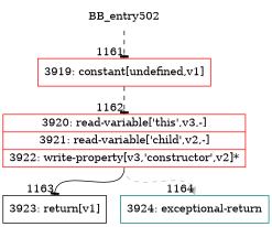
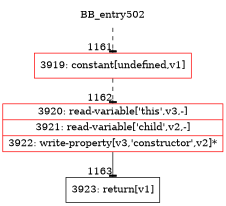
  digraph {
    rankdir=TD
    node [color=red shape=record]
    edge [arrowhead=tee headport=n style=dashed tailport=s]
    n1 [label=BB_entry502 shape=none]
    n2 [label="{3919: constant[undefined,v1]}"]
    n3 [label="{3920: read-variable['this',v3,-]|3921: read-variable['child',v2,-]|3922: write-property[v3,'constructor',v2]*}"]
    n4 [color=black label="{3923: return[v1]}"]
-   n5 [color=teal label="{3924: exceptional-return}"]
    n1 -> n2 [headlabel="    1161"]
    n2 -> n3 [headlabel="      1162"]
    n3 -> n4 [headlabel="      1163" style=solid]
-   n3 -> n5 [arrowhead=normal color=gray headlabel="      1164"]
  }
